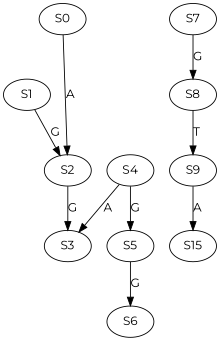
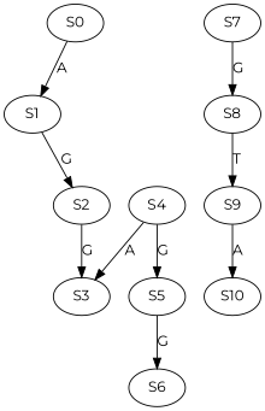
  strict digraph {
    fontname=Montserrat
    node [fontname=Montserrat]
    edge [fontname=Montserrat]
    S0
    S1
    S2
    S3
    S4
    S5
    S6
    S7
    S8
    S9
-   S10 [label=S15]
-   S0 -> S2 [label=A]
+   S10
+   S0 -> S1 [label=A]
    S1 -> S2 [label=G]
    S2 -> S3 [label=G]
    S4 -> S3 [label=A]
    S4 -> S5 [label=G]
    S5 -> S6 [label=G]
    S7 -> S8 [label=G]
    S8 -> S9 [label=T]
    S9 -> S10 [label=A]
  }
